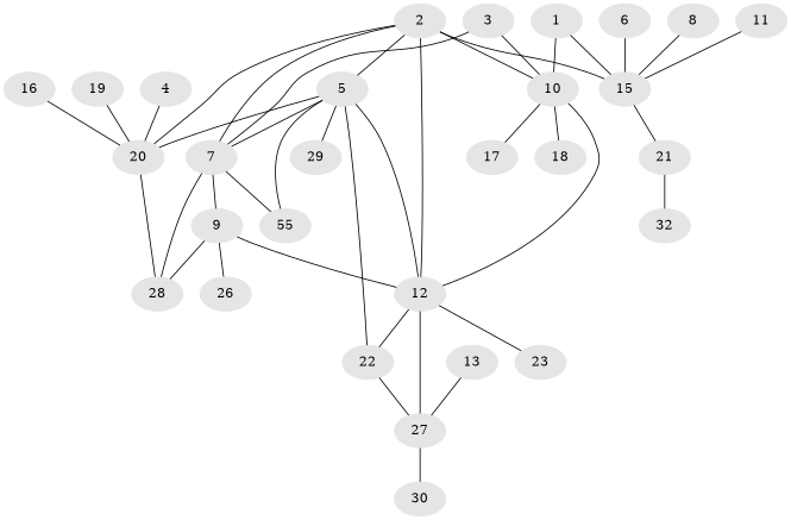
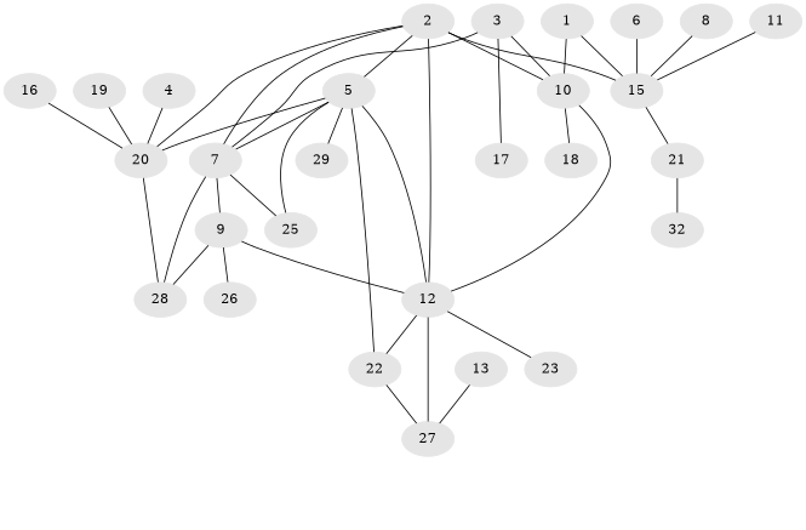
  graph {
    node [color=gray90 style=filled]
    edge [weight=1.0]
    1
    10
    15
    3
    7
    17
    12
    18
    21
    2
    5
    20
    22
    29
-   25 [label=55]
+   25
    9
    28
    23
    27
    4
    6
    26
    8
    11
-   30
    13
    32
    16
    19
    1 -- 10
    1 -- 15
    10 -- 12
    10 -- 18
    15 -- 21
    3 -- 10
    3 -- 7
-   10 -- 17
+   3 -- 17
    7 -- 25
    7 -- 9
    7 -- 28
    12 -- 22
    12 -- 23
    12 -- 27
    21 -- 32
    2 -- 10
    2 -- 15 [weight=2.0]
    2 -- 7
    2 -- 12
    2 -- 5
    2 -- 20
    5 -- 7
    5 -- 12
    5 -- 20
    5 -- 22
    5 -- 29
    5 -- 25
    20 -- 28
    22 -- 27
    9 -- 12
    9 -- 28
    9 -- 26
-   27 -- 30
    4 -- 20
    6 -- 15
    8 -- 15
    11 -- 15
    13 -- 27
    16 -- 20
    19 -- 20
  }
